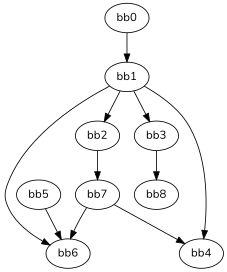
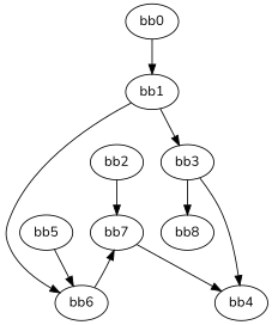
  digraph {
    fontname=Nunito
    node [fontname=Nunito]
    edge [fontname=Nunito]
    n1 [label="bb0\l"]
    n2 [label="bb1\l"]
    n3 [label="bb2\l"]
    n4 [label="bb6\l"]
    n5 [label="bb3\l"]
    n6 [label="bb5\l"]
    n7 [label="bb7\l"]
    n8 [label="bb4\l"]
    n9 [label="bb8\l"]
    n1 -> n2
-   n2 -> n3
    n2 -> n4
    n2 -> n5
    n3 -> n7
-   n7 -> n4
-   n2 -> n8
+   n4 -> n7
+   n5 -> n8
    n5 -> n9
    n6 -> n4
    n7 -> n8
  }
